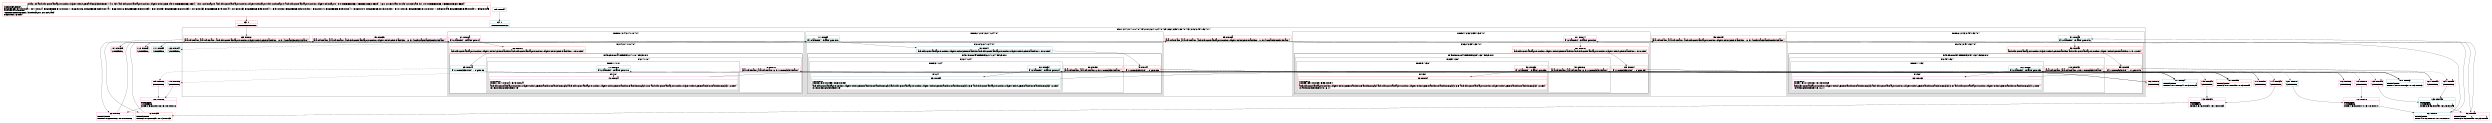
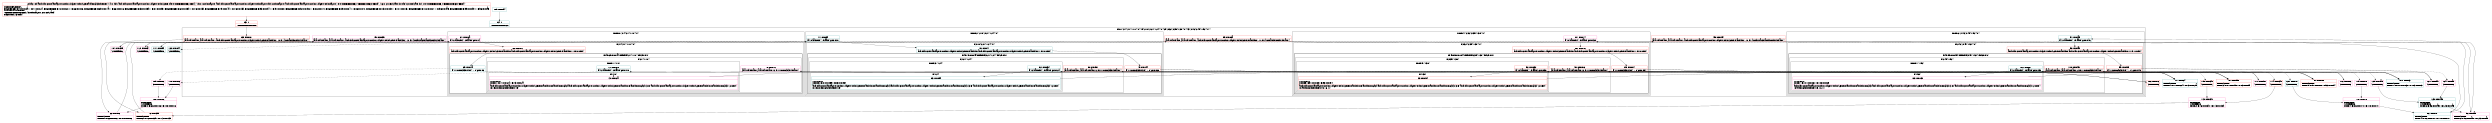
  digraph {
    node [color=red shape=record]
    edge [arrowhead=diamond]
    n1 [color=deeppink label="{73\:\ 0x002a|LOOP_END\lLOOP:1: B:71:0x0024\-\>B:73:0x002a\l|androidx.constraintlayout.motion.widget.MotionScene$Transition$TransitionOnClick androidx.constraintlayout.motion.widget.MotionScene.Transition.TransitionOnClick r3 = (androidx.constraintlayout.motion.widget.MotionScene.Transition.TransitionOnClick) r2.next()\lr3.removeOnClickListeners(r5)\l}"]
    n2 [color=teal label="{72\:\ 0x0028|if (r2.hasNext() != false) goto L10\l}"]
    n3 [color=deeppink label="{70\:\ 0x001c|java.util.Iterator java.util.Iterator r2 = r1.mOnClicks.iterator()\l}"]
    n4 [color=teal label="{69\:\ 0x001a|if (r1.mOnClicks.size() \> 0) goto L6\l}"]
    n5 [label="{68\:\ 0x000c|androidx.constraintlayout.motion.widget.MotionScene$Transition androidx.constraintlayout.motion.widget.MotionScene.Transition r1 = r0.next()\l}"]
    n6 [color=deeppink label="{67\:\ 0x000a|if (r0.hasNext() != false) goto L4\l}"]
    n7 [color=teal label="{83\:\ 0x005f|LOOP_END\lLOOP:3: B:81:0x0059\-\>B:83:0x005f\l|androidx.constraintlayout.motion.widget.MotionScene$Transition$TransitionOnClick androidx.constraintlayout.motion.widget.MotionScene.Transition.TransitionOnClick r3 = (androidx.constraintlayout.motion.widget.MotionScene.Transition.TransitionOnClick) r2.next()\lr3.removeOnClickListeners(r5)\l}"]
    n8 [color=teal label="{82\:\ 0x005d|if (r2.hasNext() != false) goto L24\l}"]
    n9 [label="{80\:\ 0x0051|java.util.Iterator java.util.Iterator r2 = r1.mOnClicks.iterator()\l}"]
    n10 [label="{79\:\ 0x004f|if (r1.mOnClicks.size() \> 0) goto L20\l}"]
    n11 [color=teal label="{78\:\ 0x0041|androidx.constraintlayout.motion.widget.MotionScene$Transition androidx.constraintlayout.motion.widget.MotionScene.Transition r1 = r0.next()\l}"]
    n12 [color=teal label="{77\:\ 0x003f|if (r0.hasNext() != false) goto L18\l}"]
    n13 [label="{93\:\ 0x0094|LOOP_END\lLOOP:5: B:91:0x008e\-\>B:93:0x0094\l|androidx.constraintlayout.motion.widget.MotionScene$Transition$TransitionOnClick androidx.constraintlayout.motion.widget.MotionScene.Transition.TransitionOnClick r3 = (androidx.constraintlayout.motion.widget.MotionScene.Transition.TransitionOnClick) r2.next()\lr3.addOnClickListeners(r5, r6, r1)\l}"]
    n14 [label="{92\:\ 0x0092|if (r2.hasNext() != false) goto L38\l}"]
    n15 [label="{90\:\ 0x0086|java.util.Iterator java.util.Iterator r2 = r1.mOnClicks.iterator()\l}"]
    n16 [label="{89\:\ 0x0084|if (r1.mOnClicks.size() \> 0) goto L34\l}"]
    n17 [label="{88\:\ 0x0076|androidx.constraintlayout.motion.widget.MotionScene$Transition androidx.constraintlayout.motion.widget.MotionScene.Transition r1 = r0.next()\l}"]
    n18 [color=deeppink label="{87\:\ 0x0074|if (r0.hasNext() != false) goto L32\l}"]
    n19 [color=deeppink label="{103\:\ 0x00c9|LOOP_END\lLOOP:7: B:101:0x00c3\-\>B:103:0x00c9\l|androidx.constraintlayout.motion.widget.MotionScene$Transition$TransitionOnClick androidx.constraintlayout.motion.widget.MotionScene.Transition.TransitionOnClick r3 = (androidx.constraintlayout.motion.widget.MotionScene.Transition.TransitionOnClick) r2.next()\lr3.addOnClickListeners(r5, r6, r1)\l}"]
    n20 [color=teal label="{102\:\ 0x00c7|if (r2.hasNext() != false) goto L52\l}"]
    n21 [label="{100\:\ 0x00bb|java.util.Iterator java.util.Iterator r2 = r1.mOnClicks.iterator()\l}"]
    n22 [label="{99\:\ 0x00b9|if (r1.mOnClicks.size() \> 0) goto L48\l}"]
    n23 [label="{98\:\ 0x00ab|androidx.constraintlayout.motion.widget.MotionScene$Transition androidx.constraintlayout.motion.widget.MotionScene.Transition r1 = r0.next()\l}"]
    n24 [color=teal label="{97\:\ 0x00a9|if (r0.hasNext() != false) goto L46\l}"]
    n25 [label="{65\:\ 0x0000|java.util.Iterator java.util.Iterator\<androidx.constraintlayout.motion.widget.MotionScene.Transition\> r0 = r4.mTransitionList.iterator()\l}"]
    n26 [color=deeppink label="{75\:\ 0x0035|java.util.Iterator java.util.Iterator\<androidx.constraintlayout.motion.widget.MotionScene.Transition\> r0 = r4.mAbstractTransitionList.iterator()\l}"]
    n27 [label="{85\:\ 0x006a|java.util.Iterator java.util.Iterator\<androidx.constraintlayout.motion.widget.MotionScene.Transition\> r0 = r4.mTransitionList.iterator()\l}"]
    n28 [label="{95\:\ 0x009f|java.util.Iterator java.util.Iterator\<androidx.constraintlayout.motion.widget.MotionScene.Transition\> r0 = r4.mAbstractTransitionList.iterator()\l}"]
    n29 [color=teal label="{71\:\ 0x0024|LOOP_START\lLOOP:1: B:71:0x0024\-\>B:73:0x002a\l}"]
    n30 [color=deeppink label="{110\:\ 0x0006|SYNTHETIC\l}"]
    n31 [label="{106\:\ 0x001c|SYNTHETIC\l}"]
    n32 [color=deeppink label="{109\:\ 0x0006|SYNTHETIC\l}"]
    n33 [color=deeppink label="{107\:\ 0x0035|SYNTHETIC\l}"]
    n34 [label="{81\:\ 0x0059|LOOP_START\lLOOP:3: B:81:0x0059\-\>B:83:0x005f\l}"]
    n35 [label="{115\:\ 0x003b|SYNTHETIC\l}"]
    n36 [color=deeppink label="{111\:\ 0x0051|SYNTHETIC\l}"]
    n37 [label="{114\:\ 0x003b|SYNTHETIC\l}"]
    n38 [color=deeppink label="{112\:\ 0x006a|SYNTHETIC\l}"]
+   n39 [label="{91\:\ 0x008e|LOOP_START\lLOOP:5: B:91:0x008e\-\>B:93:0x0094\l}"]
    n40 [color=teal label="{120\:\ 0x0070|SYNTHETIC\l}"]
    n41 [color=deeppink label="{116\:\ 0x0086|SYNTHETIC\l}"]
    n42 [color=deeppink label="{119\:\ 0x0070|SYNTHETIC\l}"]
    n43 [color=teal label="{117\:\ 0x009f|SYNTHETIC\l}"]
    n44 [color=teal label="{101\:\ 0x00c3|LOOP_START\lLOOP:7: B:101:0x00c3\-\>B:103:0x00c9\l}"]
    n45 [color=deeppink label="{125\:\ 0x00a5|SYNTHETIC\l}"]
    n46 [color=deeppink label="{121\:\ 0x00bb|SYNTHETIC\l}"]
    n47 [color=deeppink label="{124\:\ 0x00a5|SYNTHETIC\l}"]
    n48 [color=teal label="{122\:\ 0x00d4|SYNTHETIC\l}"]
    n49 [color=deeppink label="{66\:\ 0x0006|LOOP_START\lLOOP:0: B:66:0x0006\-\>B:108:0x0006\l}"]
    n50 [label="{76\:\ 0x003b|LOOP_START\lLOOP:2: B:76:0x003b\-\>B:113:0x003b\l}"]
    n51 [color=teal label="{86\:\ 0x0070|LOOP_START\lLOOP:4: B:86:0x0070\-\>B:118:0x0070\l}"]
    n52 [color=deeppink label="{96\:\ 0x00a5|LOOP_START\lLOOP:6: B:96:0x00a5\-\>B:123:0x00a5\l}"]
    n53 [color=deeppink label="{108\:\ 0x0006|LOOP_END\lSYNTHETIC\lLOOP:0: B:66:0x0006\-\>B:108:0x0006\l}"]
    n54 [color=deeppink label="{113\:\ 0x003b|LOOP_END\lSYNTHETIC\lLOOP:2: B:76:0x003b\-\>B:113:0x003b\l}"]
    n55 [color=deeppink label="{118\:\ 0x0070|LOOP_END\lSYNTHETIC\lLOOP:4: B:86:0x0070\-\>B:118:0x0070\l}"]
    n56 [color=teal label="{123\:\ 0x00a5|LOOP_END\lSYNTHETIC\lLOOP:6: B:96:0x00a5\-\>B:123:0x00a5\l}"]
    n57 [label="{63\:\ ?|MTH_ENTER_ENTER\l}"]
    n58 [color=teal label="{105\:\ 0x00d4}"]
    n59 [color=teal label="{64\:\ ?|MTH_EXIT_BLOCK\l}"]
    n60 [label="{public void androidx.constraintlayout.motion.widget.MotionScene.addOnClickListeners((r4v0 'this' androidx.constraintlayout.motion.widget.MotionScene A[IMMUTABLE_TYPE, THIS]), (r5v0 'motionLayout' androidx.constraintlayout.motion.widget.MotionLayout A[D('motionLayout' androidx.constraintlayout.motion.widget.MotionLayout), IMMUTABLE_TYPE, METHOD_ARGUMENT]), (r6v0 'currentState' int A[D('currentState' int), IMMUTABLE_TYPE, METHOD_ARGUMENT]))  | USE_LINES_HINTS\lBACK_EDGE: B:73:0x002a \-\> B:71:0x0024, BACK_EDGE: B:72:0x0028 \-\> B:66:0x0006, BACK_EDGE: B:69:0x001a \-\> B:66:0x0006, BACK_EDGE: B:83:0x005f \-\> B:81:0x0059, BACK_EDGE: B:82:0x005d \-\> B:76:0x003b, BACK_EDGE: B:79:0x004f \-\> B:76:0x003b, BACK_EDGE: B:93:0x0094 \-\> B:91:0x008e, BACK_EDGE: B:92:0x0092 \-\> B:86:0x0070, BACK_EDGE: B:89:0x0084 \-\> B:86:0x0070, BACK_EDGE: B:103:0x00c9 \-\> B:101:0x00c3, BACK_EDGE: B:102:0x00c7 \-\> B:96:0x00a5, BACK_EDGE: B:99:0x00b9 \-\> B:96:0x00a5\lINLINE_NOT_NEEDED\lMETHOD_PARAMETERS: [motionLayout, currentState]\lTYPE_VARS: EMPTY\l}"]
    subgraph cluster_1 {
      label="R(8:1|(2:4|(2:7|(1:10))(0))|15|(2:18|(2:21|(1:24))(0))|29|(2:32|(2:35|(1:38))(0))|43|(2:46|(2:49|(1:52))(0)))"
      n25
      n26
      n27
      n28
      subgraph cluster_2 {
        label="LOOP:0: (2:4|(2:7|(1:10))(0))"
        n6
        subgraph cluster_3 {
          label="R(2:4|(2:7|(1:10))(0))"
          n5
          subgraph cluster_4 {
            label="IF [B:69:0x001a] THEN: R(2:7|(1:10)) ELSE: R(0)"
            n4
            subgraph cluster_5 {
              label="R(2:7|(1:10))"
              n3
              subgraph cluster_6 {
                label="LOOP:1: (1:10)"
                n2
                subgraph cluster_7 {
                  label="R(1:10)"
                  n1
                }
              }
            }
            subgraph cluster_8 {
              label="R(0)"
            }
          }
        }
      }
      subgraph cluster_9 {
        label="LOOP:2: (2:18|(2:21|(1:24))(0))"
        n12
        subgraph cluster_10 {
          label="R(2:18|(2:21|(1:24))(0))"
          n11
          subgraph cluster_11 {
            label="IF [B:79:0x004f] THEN: R(2:21|(1:24)) ELSE: R(0)"
            n10
            subgraph cluster_12 {
              label="R(2:21|(1:24))"
              n9
              subgraph cluster_13 {
                label="LOOP:3: (1:24)"
                n8
                subgraph cluster_14 {
                  label="R(1:24)"
                  n7
                }
              }
            }
            subgraph cluster_15 {
              label="R(0)"
            }
          }
        }
      }
      subgraph cluster_16 {
        label="LOOP:4: (2:32|(2:35|(1:38))(0))"
        n18
        subgraph cluster_17 {
          label="R(2:32|(2:35|(1:38))(0))"
          n17
          subgraph cluster_18 {
            label="IF [B:89:0x0084] THEN: R(2:35|(1:38)) ELSE: R(0)"
            n16
            subgraph cluster_19 {
              label="R(2:35|(1:38))"
              n15
              subgraph cluster_20 {
                label="LOOP:5: (1:38)"
                n14
                subgraph cluster_21 {
                  label="R(1:38)"
                  n13
                }
              }
            }
            subgraph cluster_22 {
              label="R(0)"
            }
          }
        }
      }
      subgraph cluster_23 {
        label="LOOP:6: (2:46|(2:49|(1:52))(0))"
        n24
        subgraph cluster_24 {
          label="R(2:46|(2:49|(1:52))(0))"
          n23
          subgraph cluster_25 {
            label="IF [B:99:0x00b9] THEN: R(2:49|(1:52)) ELSE: R(0)"
            n22
            subgraph cluster_26 {
              label="R(2:49|(1:52))"
              n21
              subgraph cluster_27 {
                label="LOOP:7: (1:52)"
                n20
                subgraph cluster_28 {
                  label="R(1:52)"
                  n19
                }
              }
            }
            subgraph cluster_29 {
              label="R(0)"
            }
          }
        }
      }
    }
    n1 -> n29 [arrowhead=normal]
    n2 -> n1
    n2 -> n30 [arrowhead=normal style=dashed]
    n3 -> n29
    n4 -> n31 [arrowhead=normal]
    n4 -> n32 [style=dashed]
    n5 -> n4 [arrowhead=normal]
    n6 -> n5 [arrowhead=normal]
    n6 -> n33 [style=dashed]
    n7 -> n34
    n8 -> n7 [arrowhead=normal]
    n8 -> n35 [style=dashed]
    n9 -> n34
    n10 -> n36 [arrowhead=normal]
    n10 -> n37 [arrowhead=normal style=dashed]
    n11 -> n10
    n12 -> n11
    n12 -> n38 [arrowhead=normal style=dashed]
+   n13 -> n39 [arrowhead=normal]
    n14 -> n13 [arrowhead=normal]
    n14 -> n40 [arrowhead=normal style=dashed]
+   n15 -> n39 [arrowhead=normal]
    n16 -> n41 [arrowhead=normal]
    n16 -> n42 [arrowhead=normal style=dashed]
    n17 -> n16
    n18 -> n17
    n18 -> n43 [style=dashed]
    n19 -> n44
    n20 -> n19
    n20 -> n45 [arrowhead=normal style=dashed]
    n21 -> n44 [arrowhead=normal]
    n22 -> n46
    n22 -> n47 [style=dashed]
    n23 -> n22
    n24 -> n23
    n24 -> n48 [style=dashed]
    n25 -> n49
    n26 -> n50 [arrowhead=normal]
    n27 -> n51
    n28 -> n52 [arrowhead=normal]
    n29 -> n2
    n30 -> n53
    n31 -> n3
    n32 -> n53 [arrowhead=normal]
    n33 -> n26 [arrowhead=normal]
    n34 -> n8
    n35 -> n54
    n36 -> n9 [arrowhead=normal]
    n37 -> n54 [arrowhead=normal]
    n38 -> n27 [arrowhead=normal]
+   n39 -> n14
    n40 -> n55 [arrowhead=normal]
    n41 -> n15
    n42 -> n55
    n43 -> n28
    n44 -> n20
    n45 -> n56 [arrowhead=normal]
    n46 -> n21 [arrowhead=normal]
    n47 -> n56 [arrowhead=normal]
    n49 -> n6
    n50 -> n12
    n51 -> n18
    n52 -> n24 [arrowhead=normal]
    n53 -> n49
    n54 -> n50 [arrowhead=normal]
    n55 -> n51
    n56 -> n52
    n57 -> n25 [arrowhead=normal]
    n58 -> n59
    n60 -> n57
  }
